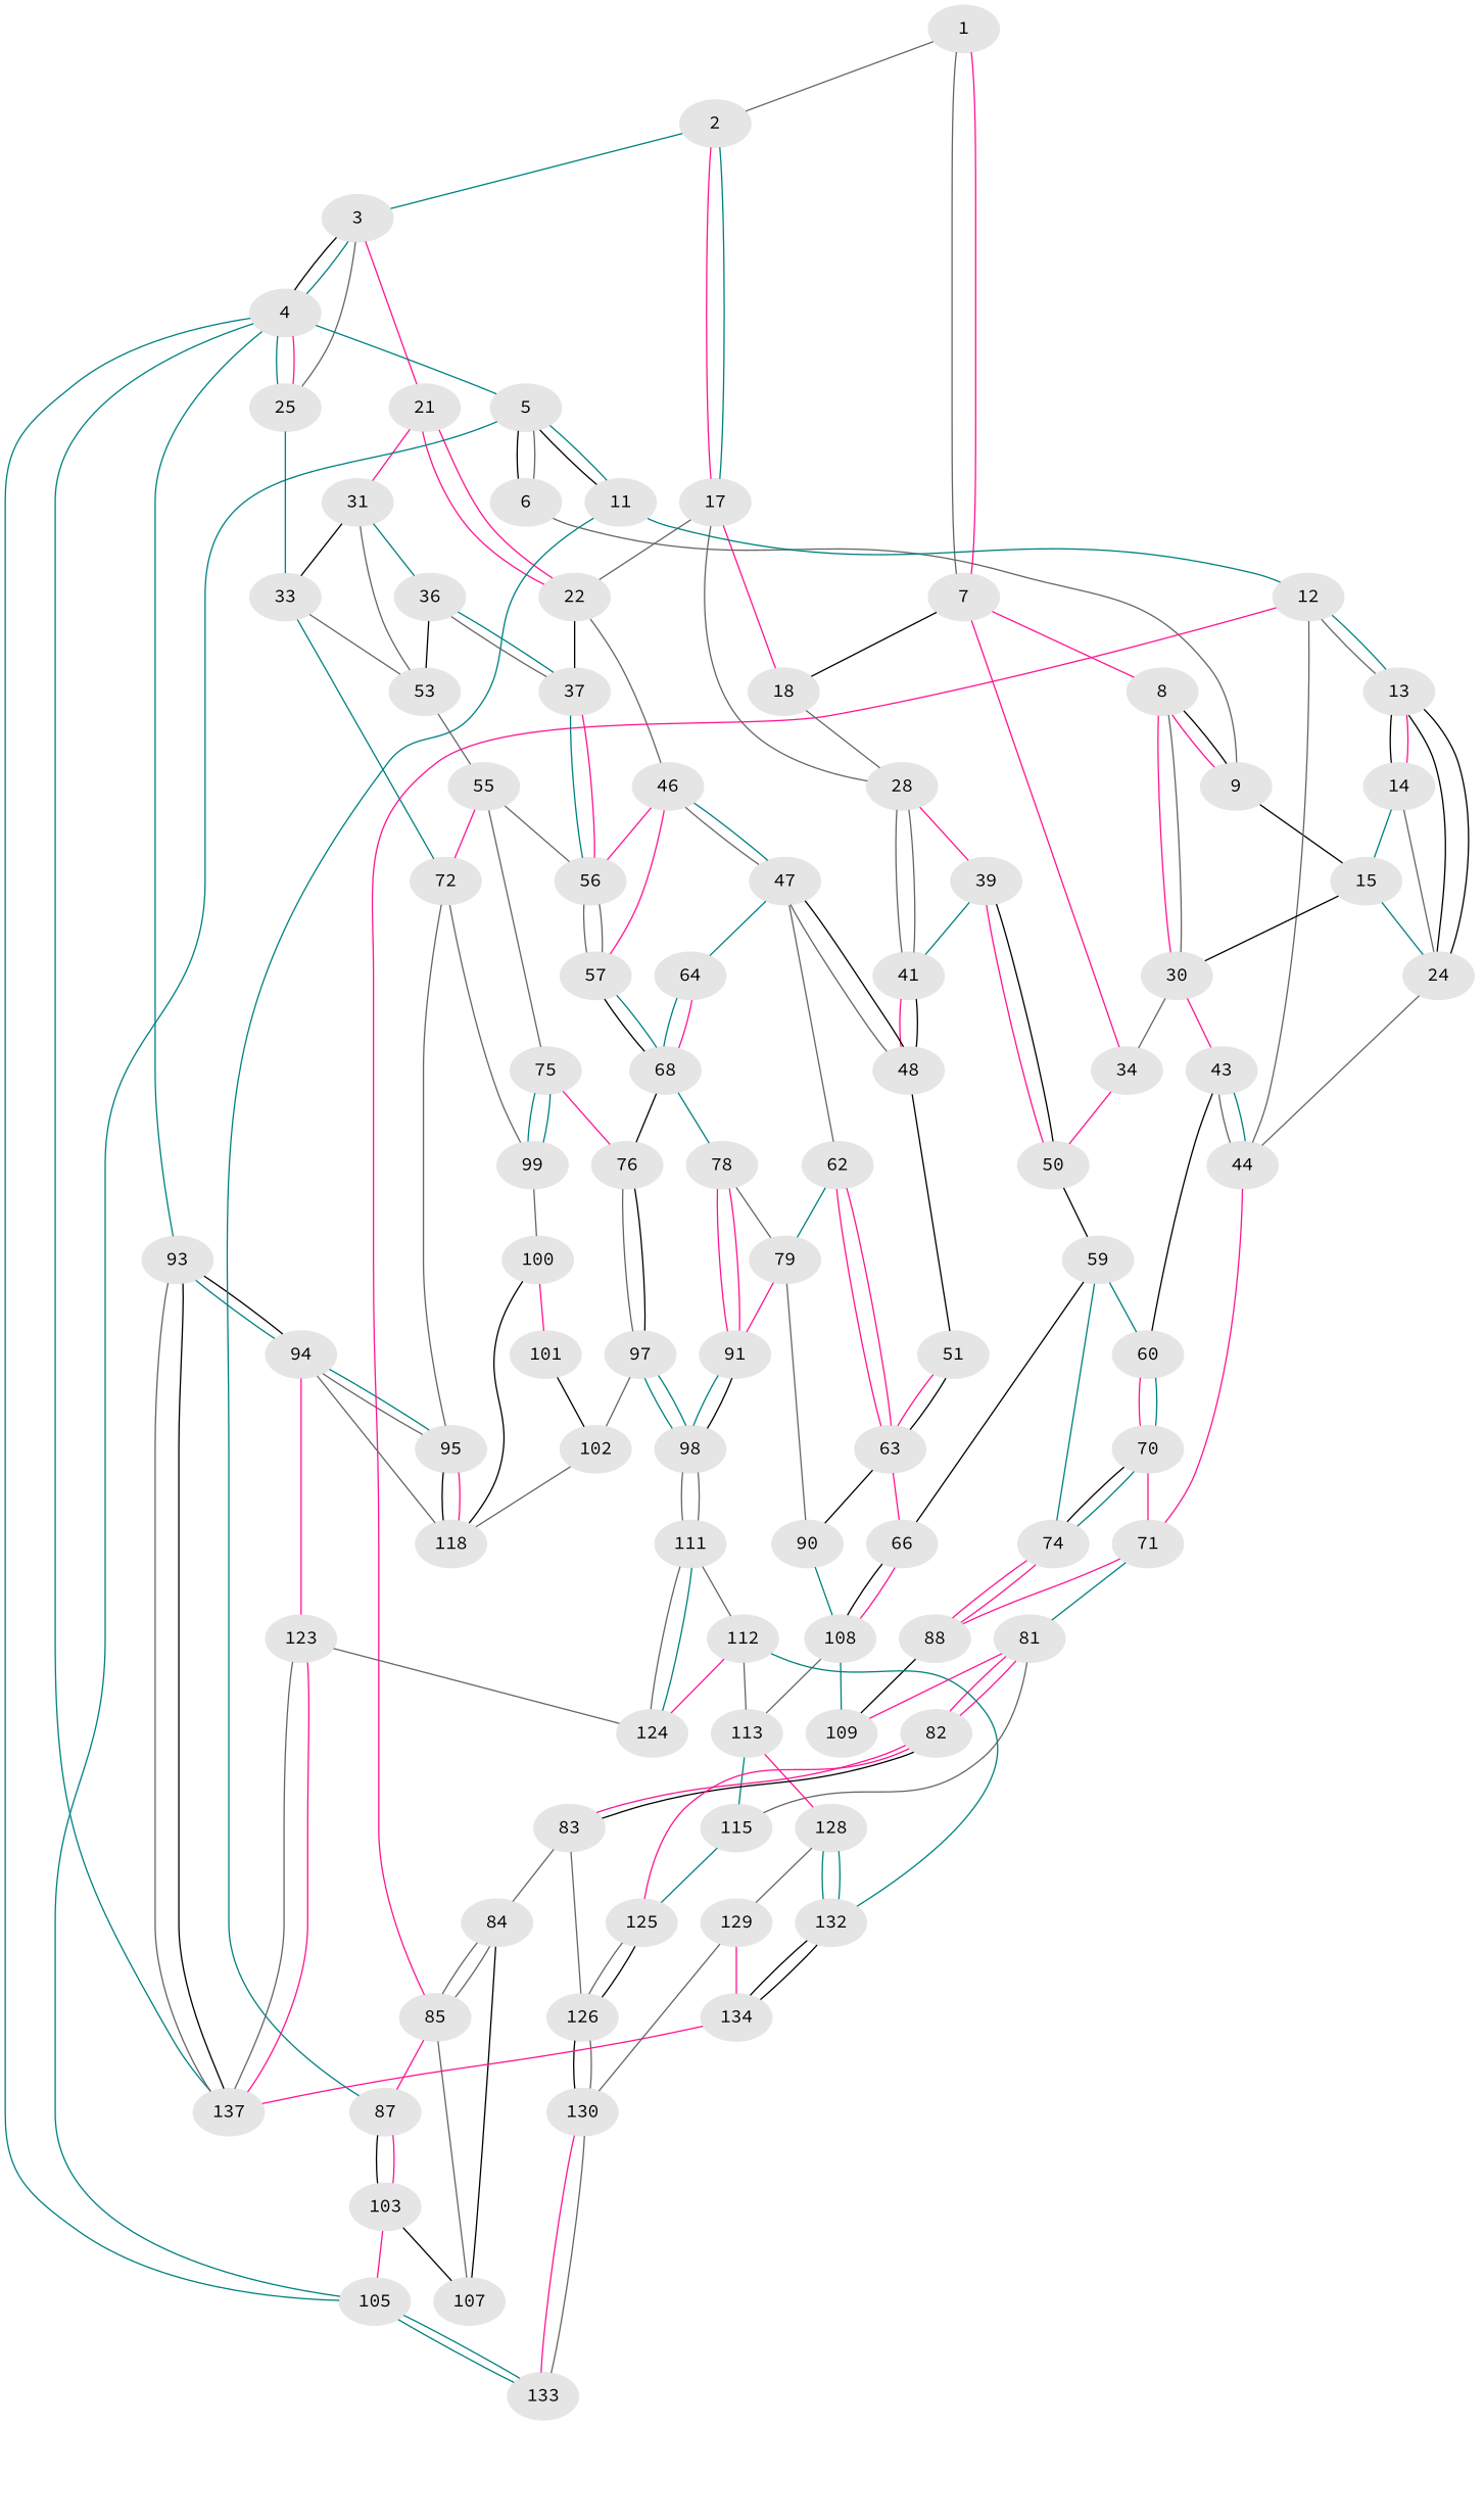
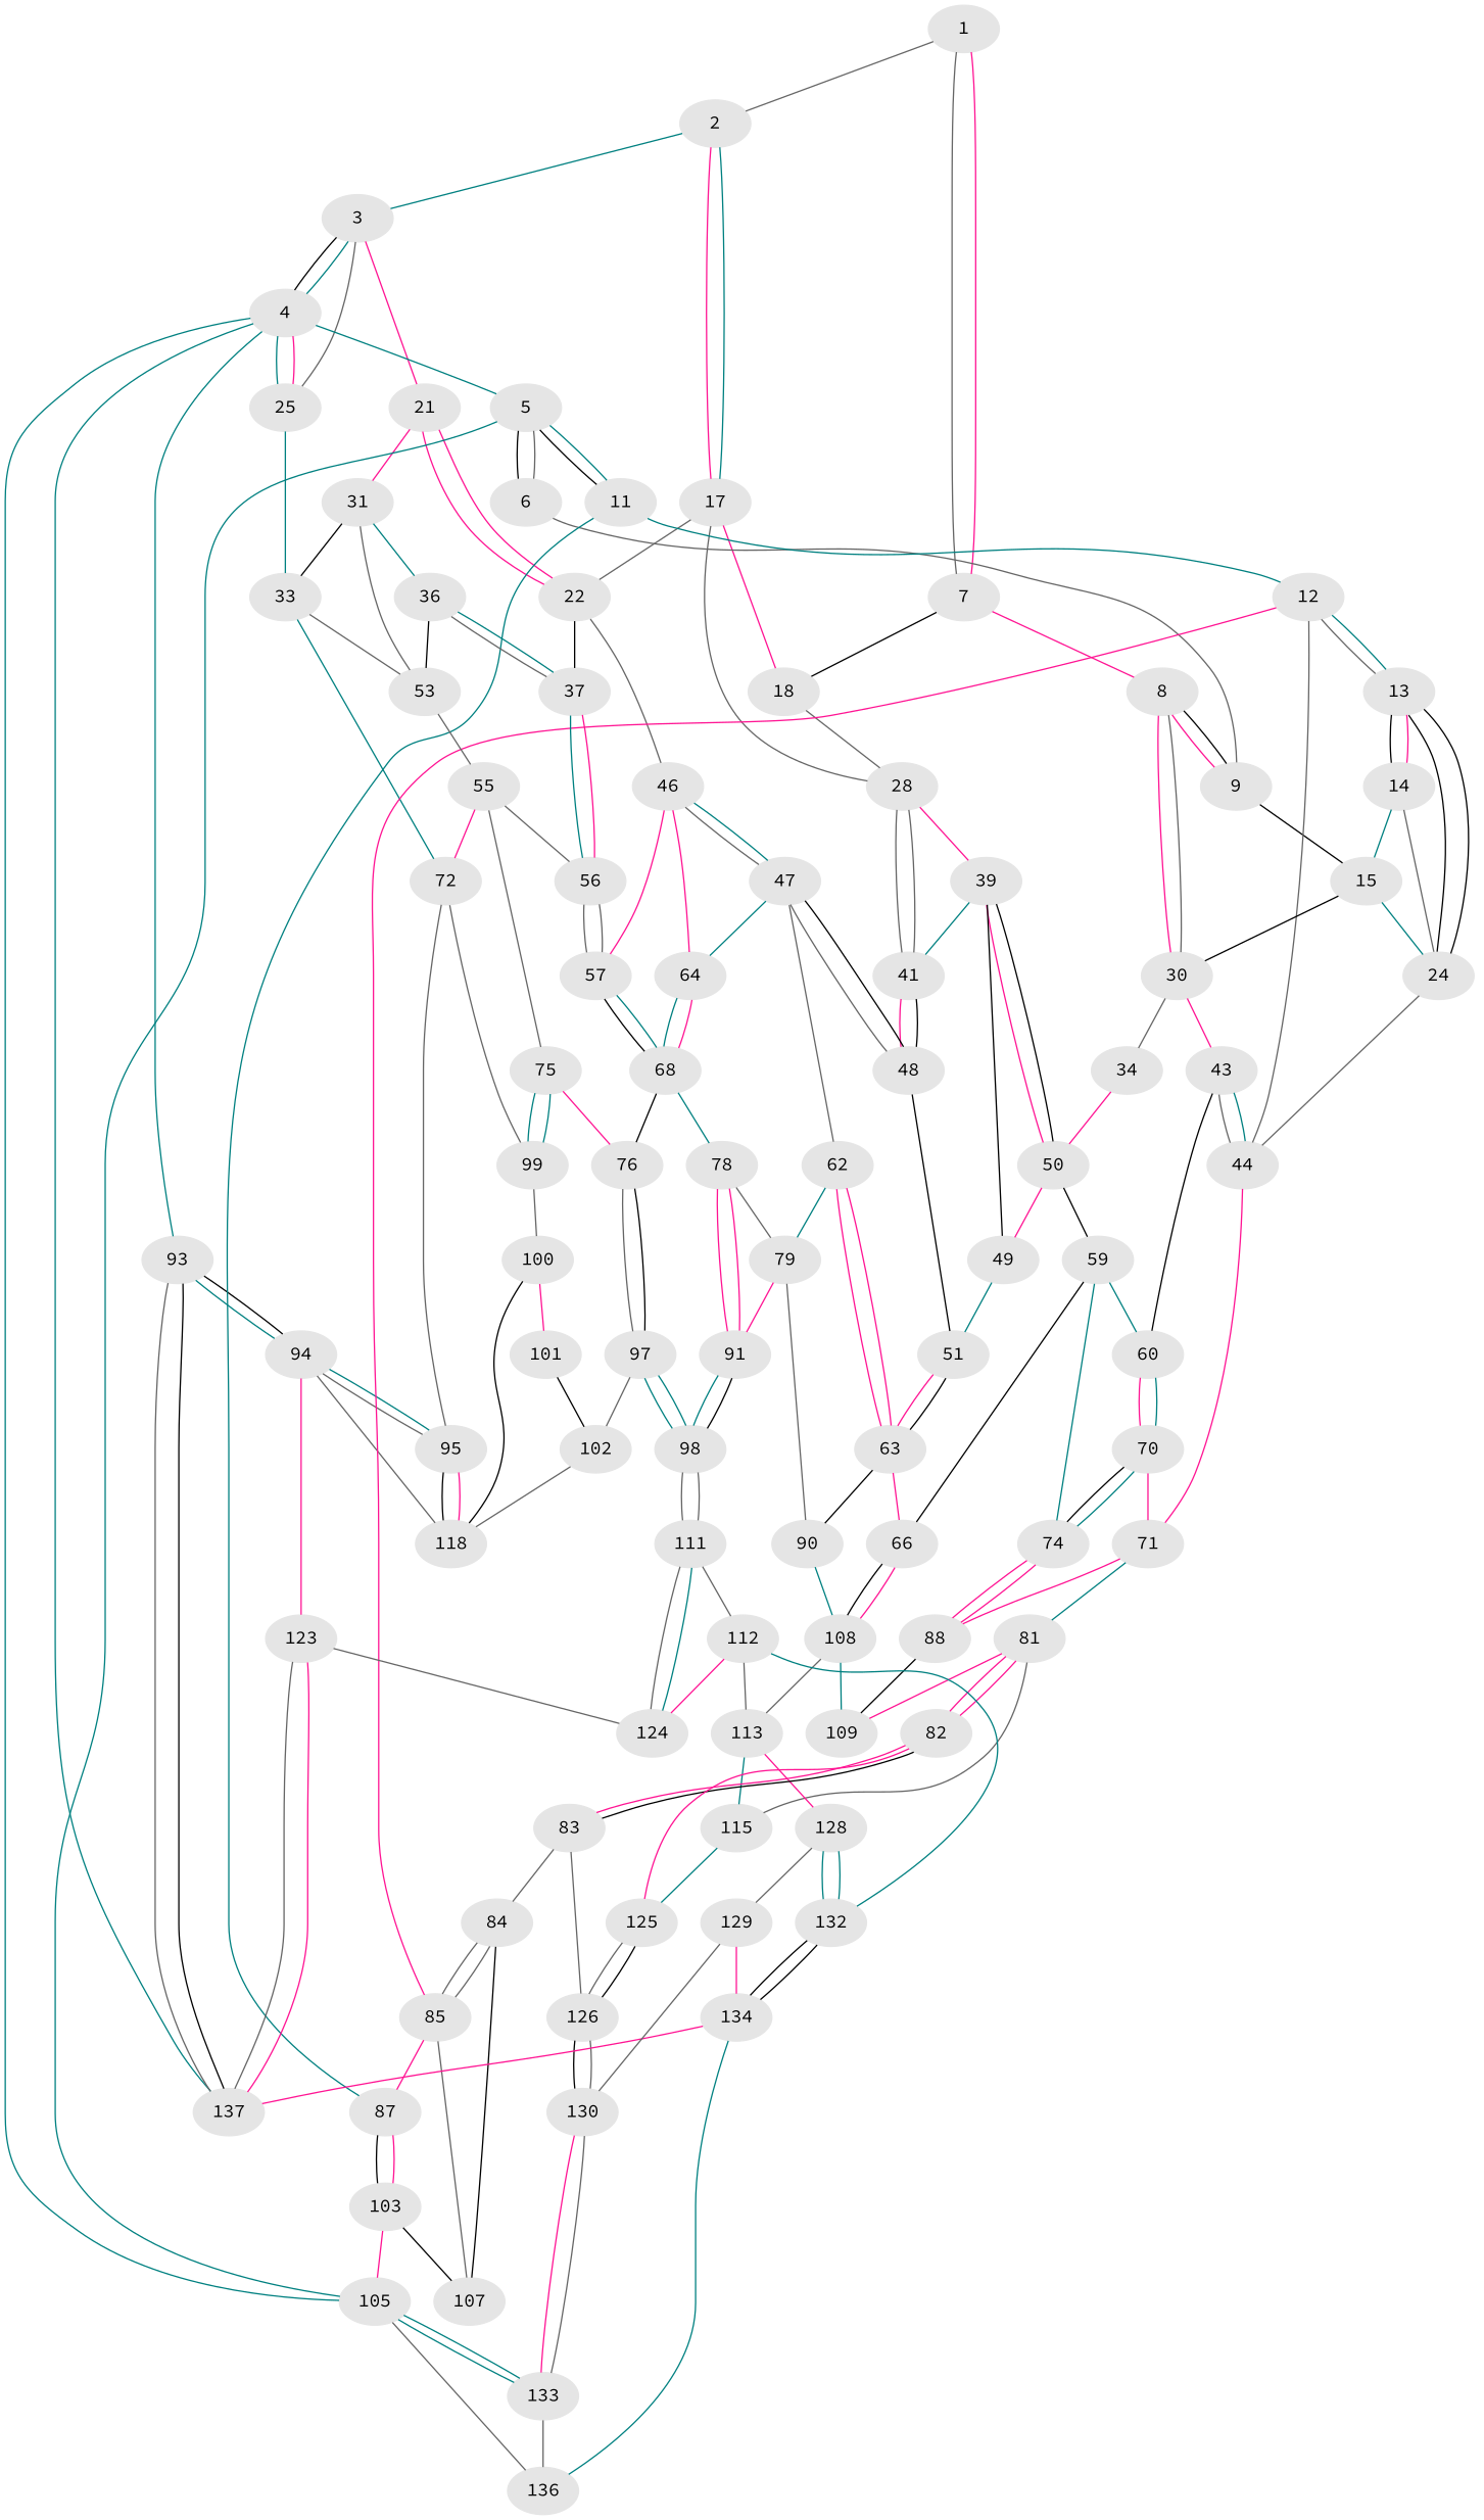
  graph {
    fontname="Source Code Pro"
    node [color=gray90 fontname="Source Code Pro" style=filled]
    edge [color=gray40 fontname="Source Code Pro"]
    1
    2
    7 [super="+19"]
    3 [super="+20"]
    17 [super="+23"]
    8
    18
    34
    4 [super="+92"]
    21
    25
    22 [super="+38"]
    28 [super="+29"]
    5
    93
    105 [super="+106"]
    137 [super="+138"]
    31 [super="+32"]
    33 [super="+69"]
    6
    11
    94 [super="+122"]
    133
+   136
    9 [super="+10"]
    12 [super="+52"]
    87
    15 [super="+26"]
    30 [super="+35"]
    n30 [label=50 super="+50"]
    43
    24 [super="+27"]
    13
    44 [super="+45"]
    85 [super="+86"]
    103 [super="+104"]
    14 [super="+16"]
    71 [super="+80"]
    107 [super="+120"]
    37
    46 [super="+58"]
    39 [super="+42"]
    41
    36
    53 [super="+54"]
    56
    47 [super="+61"]
    57
    64
    72 [super="+96"]
+   49
    48
    60
    55 [super="+73"]
    95
    99
    59 [super="+67"]
    51
    66
    74
    70
    81 [super="+116"]
    88
    62
    68 [super="+77"]
    63 [super="+65"]
    79 [super="+89"]
    90
    75
    76
    78
    108 [super="+110"]
    91
    109
    113 [super="+114"]
    97
    82
    115
    118 [super="+121"]
    100 [super="+117"]
    98
    102
    83 [super="+127"]
    125
    84 [super="+119"]
    126
    130
    111
    123
    124
    112 [super="+131"]
    101
    128
    132
    134 [super="+135"]
    129
    1 -- 2
    1 -- 7
    1 -- 7 [color=deeppink]
    2 -- 3 [color=teal]
    2 -- 17 [color=deeppink]
    2 -- 17 [color=teal]
    7 -- 8 [color=deeppink]
    7 -- 18 [color=black]
-   7 -- 34 [color=deeppink]
    3 -- 4 [color=black]
    3 -- 4 [color=teal]
    3 -- 21 [color=deeppink]
    3 -- 25
    17 -- 18 [color=deeppink]
    17 -- 22
    17 -- 28
    8 -- 9 [color=deeppink]
    8 -- 9 [color=black]
    8 -- 30 [color=deeppink]
    8 -- 30
    18 -- 28
    34 -- n30 [color=deeppink]
    4 -- 25 [color=teal]
    4 -- 25 [color=deeppink]
    4 -- 5 [color=teal]
    4 -- 93 [color=teal]
    4 -- 105 [color=teal]
    4 -- 137 [color=teal]
    21 -- 22 [color=deeppink]
    21 -- 22 [color=deeppink]
    21 -- 31 [color=deeppink]
    25 -- 33 [color=teal]
    22 -- 37 [color=black]
    22 -- 46
    28 -- 39 [color=deeppink]
    28 -- 41
    28 -- 41
    5 -- 105 [color=teal]
    5 -- 6 [color=black]
    5 -- 6
    5 -- 11 [color=black]
    5 -- 11 [color=teal]
    93 -- 137
    93 -- 137 [color=black]
    93 -- 94 [color=teal]
    93 -- 94 [color=black]
    105 -- 133 [color=teal]
    105 -- 133 [color=teal]
+   105 -- 136
    31 -- 33 [color=black]
    31 -- 36 [color=teal]
    31 -- 53
    33 -- 53
    33 -- 72 [color=teal]
    6 -- 9
    11 -- 12 [color=teal]
    11 -- 87 [color=teal]
    94 -- 95
    94 -- 95 [color=teal]
    94 -- 118
    94 -- 123 [color=deeppink]
+   133 -- 136
    9 -- 15 [color=black]
    12 -- 13
    12 -- 13 [color=teal]
    12 -- 44
    12 -- 85 [color=deeppink]
    87 -- 103 [color=black]
    87 -- 103 [color=deeppink]
    15 -- 30 [color=black]
    15 -- 24 [color=teal]
    30 -- 34
    30 -- 43 [color=deeppink]
+   n30 -- 49 [color=deeppink]
    n30 -- 59 [color=black]
    43 -- 44
    43 -- 44 [color=teal]
    43 -- 60 [color=black]
    24 -- 44
    13 -- 24 [color=black]
    13 -- 24 [color=black]
    13 -- 14 [color=black]
    13 -- 14 [color=deeppink]
    44 -- 71 [color=deeppink]
    85 -- 87 [color=deeppink]
    85 -- 107
    103 -- 105 [color=deeppink]
    103 -- 107 [color=black weight=2]
    14 -- 15 [color=teal]
    14 -- 24
    71 -- 81 [color=teal]
    71 -- 88 [color=deeppink]
    37 -- 56 [color=teal]
    37 -- 56 [color=deeppink]
    46 -- 47
    46 -- 47 [color=teal]
    46 -- 57 [color=deeppink]
-   46 -- 56 [color=deeppink]
+   46 -- 64 [color=deeppink]
    39 -- n30 [color=deeppink]
    39 -- n30 [color=black]
    39 -- 41 [color=teal]
+   39 -- 49 [color=black]
    41 -- 48 [color=deeppink]
    41 -- 48 [color=black]
    36 -- 37
    36 -- 37 [color=teal]
    36 -- 53 [color=black]
    53 -- 55
    56 -- 57
    56 -- 57
    47 -- 64 [color=teal]
    47 -- 48
    47 -- 48 [color=black]
    47 -- 62
    57 -- 68 [color=black]
    57 -- 68 [color=teal]
    64 -- 68 [color=teal]
    64 -- 68 [color=deeppink]
    72 -- 95
    72 -- 99
+   49 -- 51 [color=teal]
    48 -- 51 [color=black]
    60 -- 70 [color=deeppink]
    60 -- 70 [color=teal]
    55 -- 56
    55 -- 72 [color=deeppink]
    55 -- 75
    95 -- 118 [color=black]
    95 -- 118 [color=deeppink]
    99 -- 100
    59 -- 60 [color=teal]
    59 -- 66 [color=black]
    59 -- 74 [color=teal]
    51 -- 63 [color=deeppink]
    51 -- 63 [color=black]
    66 -- 108 [color=black]
    66 -- 108 [color=deeppink]
    74 -- 88 [color=deeppink]
    74 -- 88 [color=deeppink]
    70 -- 71 [color=deeppink]
    70 -- 74 [color=black]
    70 -- 74 [color=teal]
    81 -- 109 [color=deeppink]
    81 -- 82 [color=deeppink]
    81 -- 82 [color=deeppink]
    81 -- 115
    88 -- 109 [color=black]
    62 -- 63 [color=deeppink]
    62 -- 63 [color=deeppink]
    62 -- 79 [color=teal]
    68 -- 76 [color=black]
    68 -- 78 [color=teal]
    63 -- 66 [color=deeppink]
    63 -- 90 [color=black]
    79 -- 90
    79 -- 91 [color=deeppink]
    90 -- 108 [color=teal]
    75 -- 99 [color=teal]
    75 -- 99 [color=teal]
    75 -- 76 [color=deeppink]
    76 -- 97
    76 -- 97 [color=black]
    78 -- 79
    78 -- 91 [color=deeppink]
    78 -- 91 [color=deeppink]
    108 -- 109 [color=teal]
    108 -- 113
    91 -- 98 [color=teal]
    91 -- 98 [color=black]
    113 -- 115 [color=teal]
    113 -- 128 [color=deeppink]
    97 -- 98 [color=teal]
    97 -- 98 [color=teal]
    97 -- 102
    82 -- 83 [color=deeppink]
    82 -- 83 [color=black]
    82 -- 125 [color=deeppink]
    115 -- 125 [color=teal]
    100 -- 118 [color=black]
    100 -- 101 [color=deeppink weight=2]
    98 -- 111
    98 -- 111
    102 -- 118
    83 -- 84 [weight=2]
    83 -- 126
    125 -- 126
    125 -- 126 [color=black]
    84 -- 85
    84 -- 85
    84 -- 107 [color=black]
    126 -- 130 [color=black]
    126 -- 130
    130 -- 133 [color=deeppink]
    130 -- 133
    111 -- 124
    111 -- 124 [color=teal]
    111 -- 112
    123 -- 137
    123 -- 137 [color=deeppink]
    123 -- 124
    112 -- 113
    112 -- 124 [color=deeppink]
    112 -- 132 [color=teal]
    101 -- 102 [color=black]
    128 -- 132 [color=teal]
    128 -- 132 [color=teal]
    128 -- 129
    132 -- 134 [color=black]
    132 -- 134 [color=black]
    134 -- 137 [color=deeppink]
+   134 -- 136 [color=teal]
    129 -- 130
    129 -- 134 [color=deeppink]
  }
